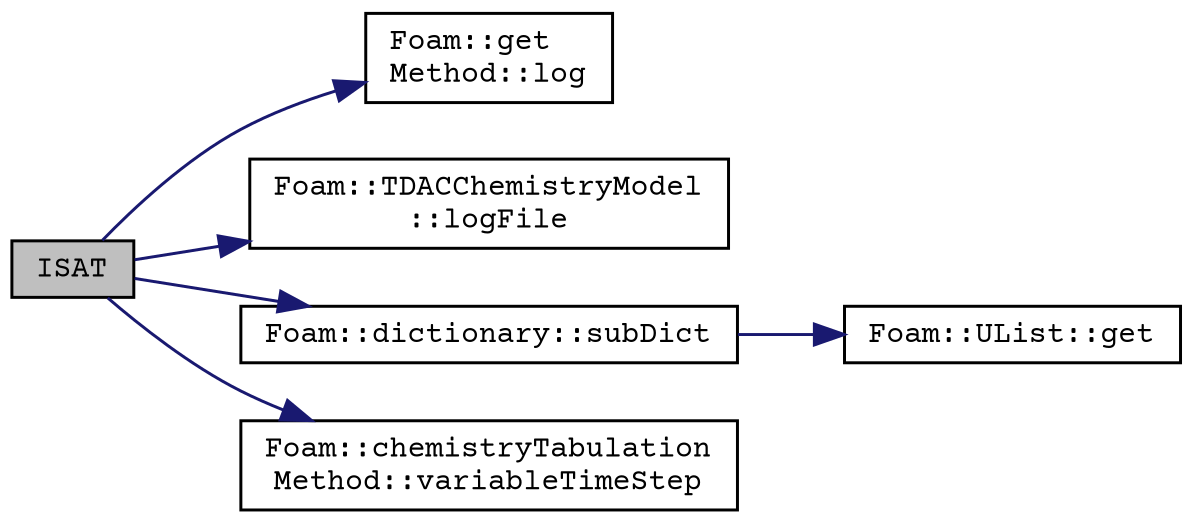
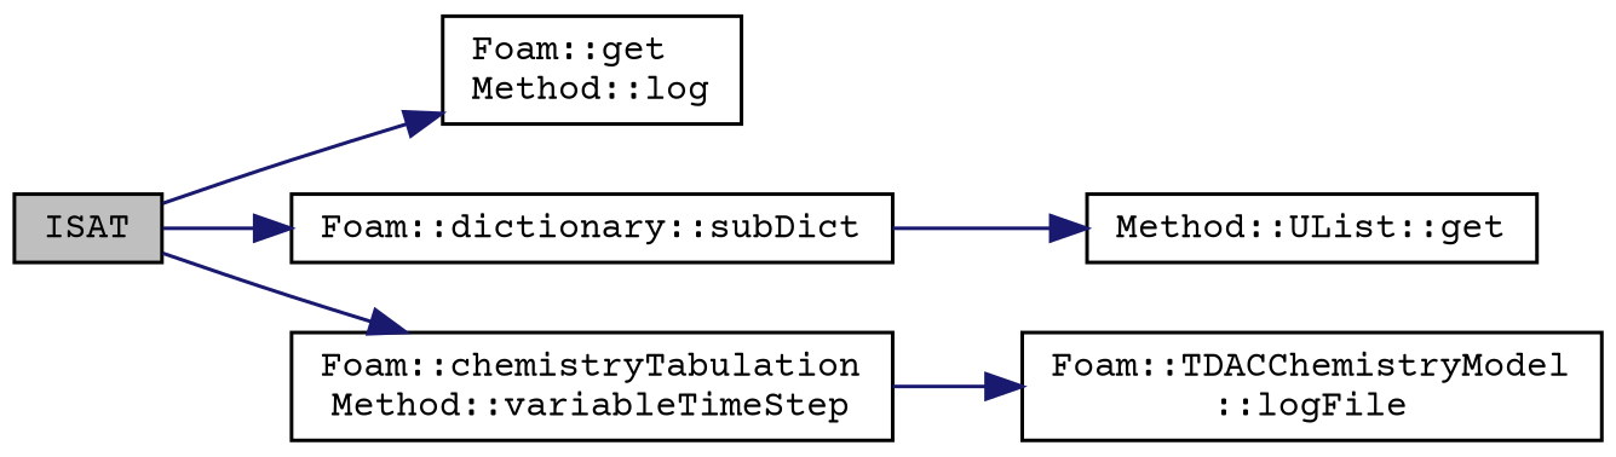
  digraph {
    fontname="Courier Prime"
    rankdir=LR
    node [color=black fontname="Courier Prime" fontsize=10 shape=record]
    edge [color=midnightblue fontname="Courier Prime" fontsize=10 labelfontname=Helvetica labelfontsize=10 style=solid]
    n1 [fillcolor=grey75 fontcolor=black height=0.2 label=ISAT style=filled width=0.4]
    n2 [height=0.2 label="Foam::get\lMethod::log" width=0.4]
    n3 [height=0.2 label="Foam::TDACChemistryModel\l::logFile" width=0.4]
    n4 [height=0.2 label="Foam::dictionary::subDict" width=0.4]
    n5 [height=0.2 label="Foam::chemistryTabulation\lMethod::variableTimeStep" width=0.4]
-   n6 [height=0.2 label="Foam::UList::get" width=0.4]
+   n6 [height=0.2 label="Method::UList::get" width=0.4]
    n1 -> n2
-   n1 -> n3
+   n5 -> n3
    n1 -> n4
    n1 -> n5
    n4 -> n6
  }
